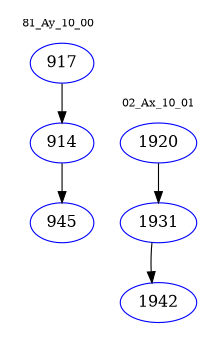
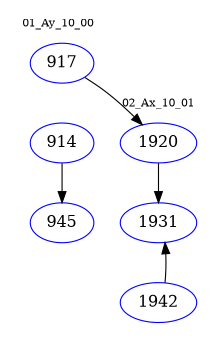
  digraph {
    node [color=blue]
    edge [color=black]
    n1 [label=1931]
    n2 [label=1920]
    n3 [label=1942]
    n4 [label=917]
    n5 [label=914]
    n6 [label=945]
    subgraph cluster_1 {
      color=white
      fontsize=10
      label="02_Ax_10_01"
      n1
      n2
      n3
    }
    subgraph cluster_2 {
      color=white
      fontsize=10
-     label="81_Ay_10_00"
+     label="01_Ay_10_00"
      n4
      n5
      n6
    }
-   n1 -> n3
+   n3 -> n1
    n2 -> n1
-   n4 -> n5
+   n4 -> n2
    n5 -> n6
  }
